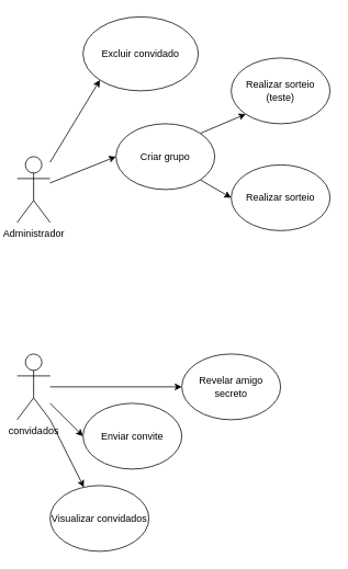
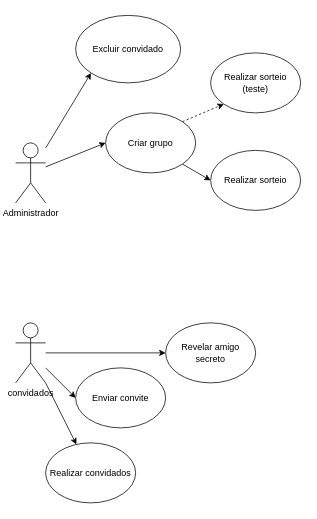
  <mxCell id="0" />
  <mxCell id="1" parent="0" />
  <mxCell id="2" style="edgeStyle=none;html=1;entryX=0;entryY=1;entryDx=0;entryDy=0;" parent="1" source="4" target="9" edge="1"><mxGeometry relative="1" as="geometry" /></mxCell>
  <mxCell id="3" style="edgeStyle=none;html=1;entryX=0;entryY=0.5;entryDx=0;entryDy=0;" parent="1" source="4" target="14" edge="1"><mxGeometry relative="1" as="geometry" /></mxCell>
  <mxCell id="4" value="Administrador" style="shape=umlActor;verticalLabelPosition=bottom;verticalAlign=top;html=1;outlineConnect=0;fontFamily=Helvetica;" parent="1" vertex="1"><mxGeometry x="20" y="190" width="40" height="80" as="geometry" /></mxCell>
  <mxCell id="5" style="edgeStyle=none;html=1;" parent="1" source="8" target="10" edge="1"><mxGeometry relative="1" as="geometry" /></mxCell>
  <mxCell id="6" style="edgeStyle=none;html=1;entryX=0;entryY=0.5;entryDx=0;entryDy=0;" parent="1" source="8" target="11" edge="1"><mxGeometry relative="1" as="geometry" /></mxCell>
  <mxCell id="7" style="edgeStyle=none;html=1;entryX=0;entryY=0.5;entryDx=0;entryDy=0;" parent="1" source="8" target="17" edge="1"><mxGeometry relative="1" as="geometry"><Array as="points" /></mxGeometry></mxCell>
  <mxCell id="8" value="convidados" style="shape=umlActor;verticalLabelPosition=bottom;verticalAlign=top;html=1;outlineConnect=0;" parent="1" vertex="1"><mxGeometry x="20" y="430" width="40" height="80" as="geometry" /></mxCell>
  <mxCell id="9" value="Excluir convidado" style="ellipse;whiteSpace=wrap;html=1;" parent="1" vertex="1"><mxGeometry x="100" y="20" width="140" height="90" as="geometry" /></mxCell>
- <mxCell id="10" value="Visualizar convidados" style="ellipse;whiteSpace=wrap;html=1;" parent="1" vertex="1"><mxGeometry x="60" y="590" width="120" height="80" as="geometry" /></mxCell>
+ <mxCell id="10" value="Realizar convidados" style="ellipse;whiteSpace=wrap;html=1;" parent="1" vertex="1"><mxGeometry x="60" y="590" width="120" height="80" as="geometry" /></mxCell>
  <mxCell id="11" value="Enviar convite" style="ellipse;whiteSpace=wrap;html=1;" parent="1" vertex="1"><mxGeometry x="100" y="490" width="120" height="80" as="geometry" /></mxCell>
- <mxCell id="12" style="edgeStyle=none;html=1;exitX=1;exitY=0;exitDx=0;exitDy=0;entryX=0;entryY=1;entryDx=0;entryDy=0;" parent="1" source="14" target="15" edge="1"><mxGeometry relative="1" as="geometry" /></mxCell>
+ <mxCell id="12" style="edgeStyle=none;html=1;exitX=1;exitY=0;exitDx=0;exitDy=0;entryX=0;entryY=1;entryDx=0;entryDy=0;dashed=1;" parent="1" source="14" target="15" edge="1"><mxGeometry relative="1" as="geometry" /></mxCell>
  <mxCell id="13" style="edgeStyle=none;html=1;exitX=1;exitY=1;exitDx=0;exitDy=0;entryX=0;entryY=0.5;entryDx=0;entryDy=0;" parent="1" source="14" target="16" edge="1"><mxGeometry relative="1" as="geometry" /></mxCell>
  <mxCell id="14" value="Criar grupo" style="ellipse;whiteSpace=wrap;html=1;" parent="1" vertex="1"><mxGeometry x="140" y="150" width="120" height="80" as="geometry" /></mxCell>
  <mxCell id="15" value="Realizar sorteio (teste)" style="ellipse;whiteSpace=wrap;html=1;" parent="1" vertex="1"><mxGeometry x="280" y="70" width="120" height="80" as="geometry" /></mxCell>
  <mxCell id="16" value="Realizar sorteio" style="ellipse;whiteSpace=wrap;html=1;" parent="1" vertex="1"><mxGeometry x="280" y="200" width="120" height="80" as="geometry" /></mxCell>
  <mxCell id="17" value="Revelar amigo secreto" style="ellipse;whiteSpace=wrap;html=1;" parent="1" vertex="1"><mxGeometry x="220" y="430" width="120" height="80" as="geometry" /></mxCell>
